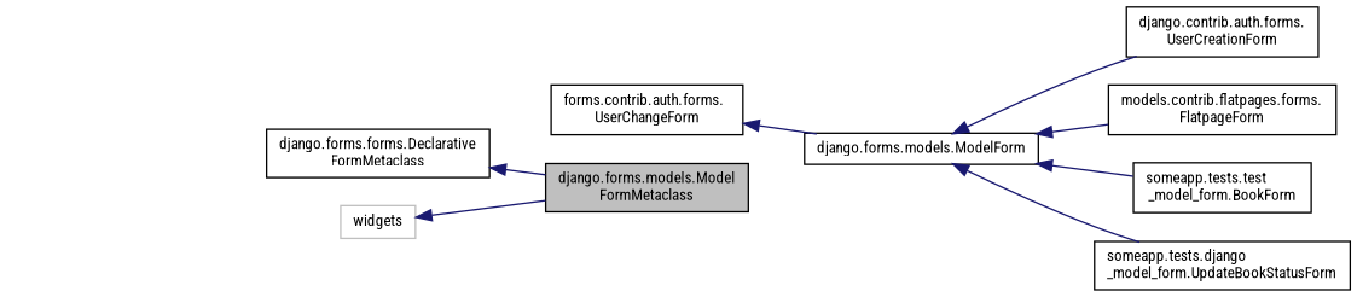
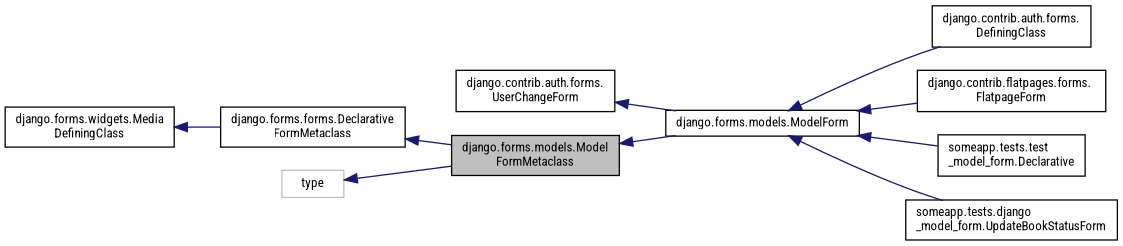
  digraph {
    fontname="Roboto Condensed"
    rankdir=LR
    node [color=black fillcolor=white fontname="Roboto Condensed" fontsize=10 shape=record style=filled]
    edge [color=midnightblue dir=back fontname="Roboto Condensed" fontsize=10 labelfontname=Helvetica labelfontsize=10 style=solid]
    n1 [fillcolor=grey75 fontcolor=black height=0.2 label="django.forms.models.Model\lFormMetaclass" width=0.4]
    n2 [height=0.2 label="django.forms.models.ModelForm" width=0.4]
-   n3 [height=0.2 label="django.contrib.auth.forms.\lUserCreationForm" width=0.4]
-   n4 [height=0.2 label="models.contrib.flatpages.forms.\lFlatpageForm" width=0.4]
-   n5 [height=0.2 label="someapp.tests.test\l_model_form.BookForm" width=0.4]
+   n3 [height=0.2 label="django.contrib.auth.forms.\lDefiningClass" width=0.4]
+   n4 [height=0.2 label="django.contrib.flatpages.forms.\lFlatpageForm" width=0.4]
+   n5 [height=0.2 label="someapp.tests.test\l_model_form.Declarative" width=0.4]
    n6 [height=0.2 label="someapp.tests.django\l_model_form.UpdateBookStatusForm" width=0.4]
    n7 [height=0.2 label="django.forms.forms.Declarative\lFormMetaclass" width=0.4]
-   n9 [color=grey75 height=0.2 label=widgets width=0.4]
-   n10 [height=0.2 label="forms.contrib.auth.forms.\lUserChangeForm" width=0.4]
+   n8 [height=0.2 label="django.forms.widgets.Media\lDefiningClass" width=0.4]
+   n9 [color=grey75 height=0.2 label=type width=0.4]
+   n10 [height=0.2 label="django.contrib.auth.forms.\lUserChangeForm" width=0.4]
+   n1 -> n2
    n2 -> n3
    n2 -> n4
    n2 -> n5
    n2 -> n6
    n7 -> n1
+   n8 -> n7
    n9 -> n1
    n10 -> n2
  }
